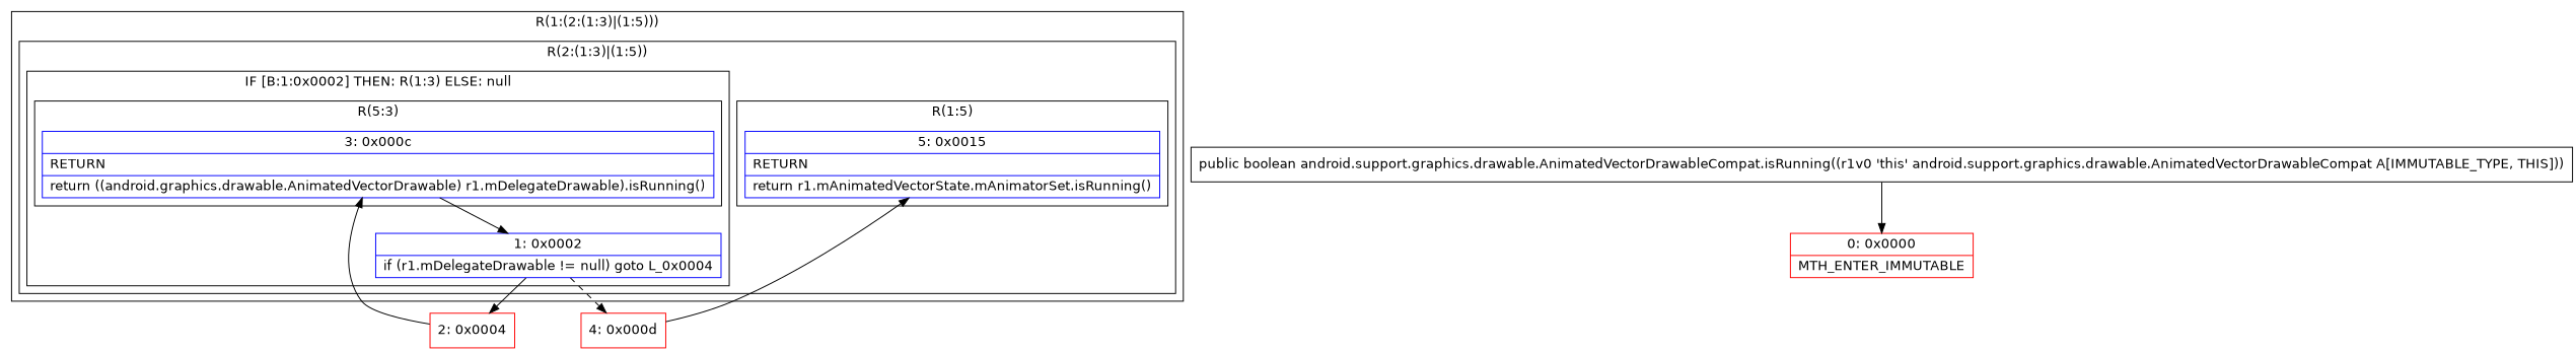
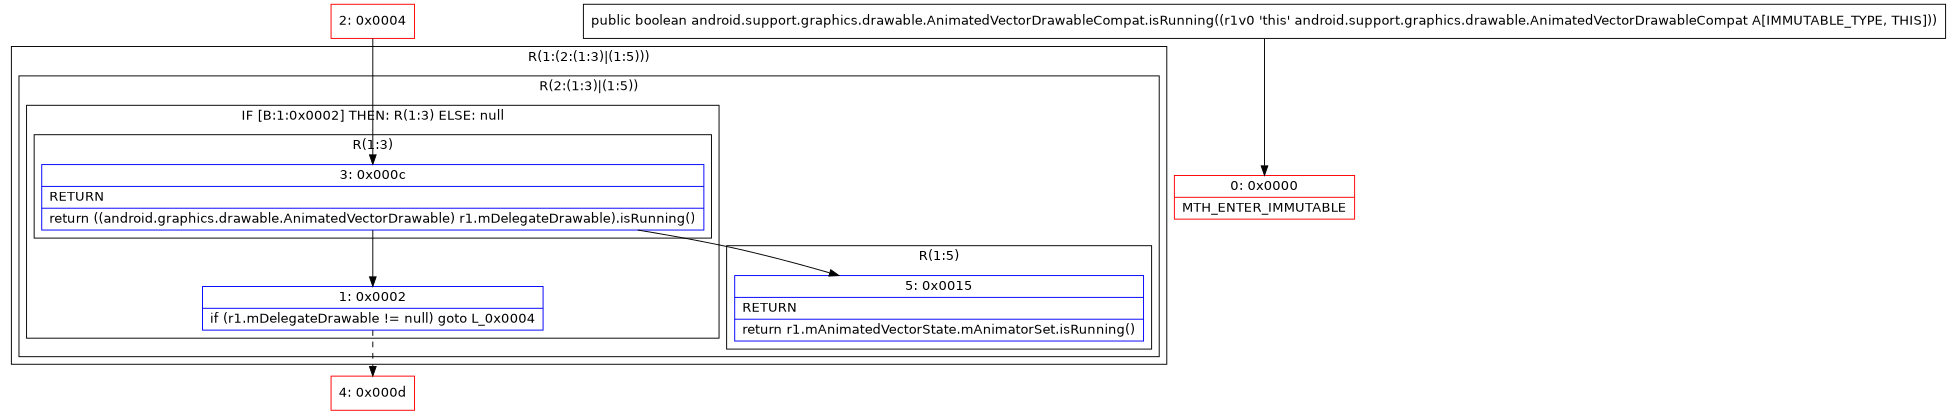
  digraph {
    fontname="DejaVu Sans"
    node [color=blue fontname="DejaVu Sans" shape=record]
    edge [fontname="DejaVu Sans"]
    n1 [label="{3\:\ 0x000c|RETURN\l|return ((android.graphics.drawable.AnimatedVectorDrawable) r1.mDelegateDrawable).isRunning()\l}"]
    n2 [label="{1\:\ 0x0002|if (r1.mDelegateDrawable != null) goto L_0x0004\l}"]
    n3 [label="{5\:\ 0x0015|RETURN\l|return r1.mAnimatedVectorState.mAnimatorSet.isRunning()\l}"]
    n4 [color=red label="{2\:\ 0x0004}"]
    n5 [color=red label="{4\:\ 0x000d}"]
    n6 [color=red label="{0\:\ 0x0000|MTH_ENTER_IMMUTABLE\l}"]
    n7 [label="{public boolean android.support.graphics.drawable.AnimatedVectorDrawableCompat.isRunning((r1v0 'this' android.support.graphics.drawable.AnimatedVectorDrawableCompat A[IMMUTABLE_TYPE, THIS])) }" color=""]
    subgraph cluster_1 {
      label="R(1:(2:(1:3)|(1:5)))"
      subgraph cluster_2 {
        label="R(2:(1:3)|(1:5))"
        subgraph cluster_3 {
          label="IF [B:1:0x0002] THEN: R(1:3) ELSE: null"
          n2
          subgraph cluster_4 {
-           label="R(5:3)"
+           label="R(1:3)"
            n1
          }
        }
        subgraph cluster_5 {
          label="R(1:5)"
          n3
        }
      }
    }
    n1 -> n2
-   n2 -> n4
    n2 -> n5 [style=dashed]
    n4 -> n1
-   n5 -> n3
+   n1 -> n3
    n7 -> n6
  }
